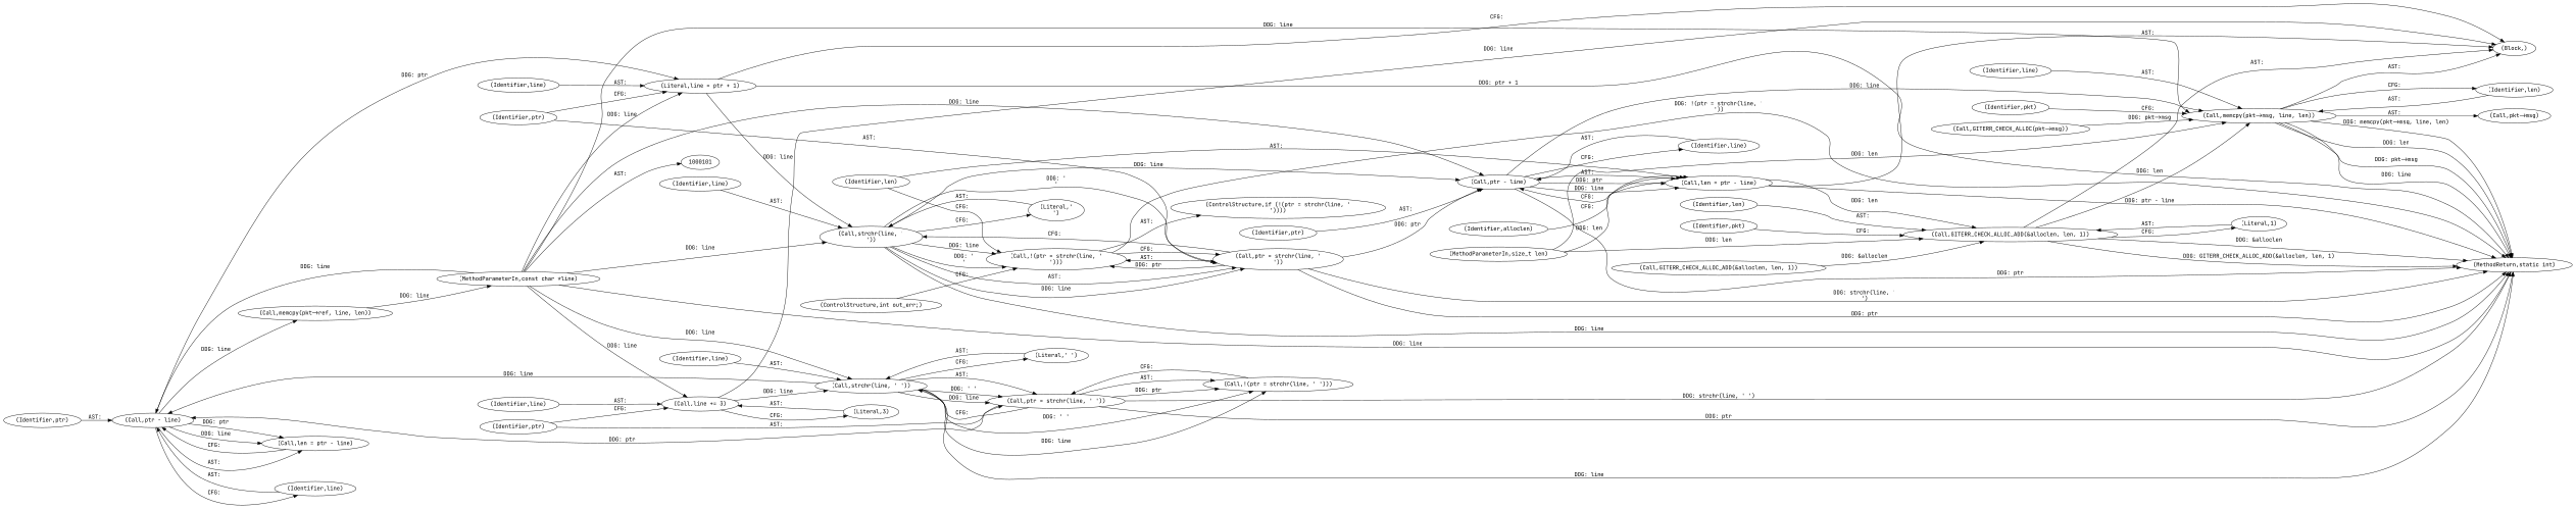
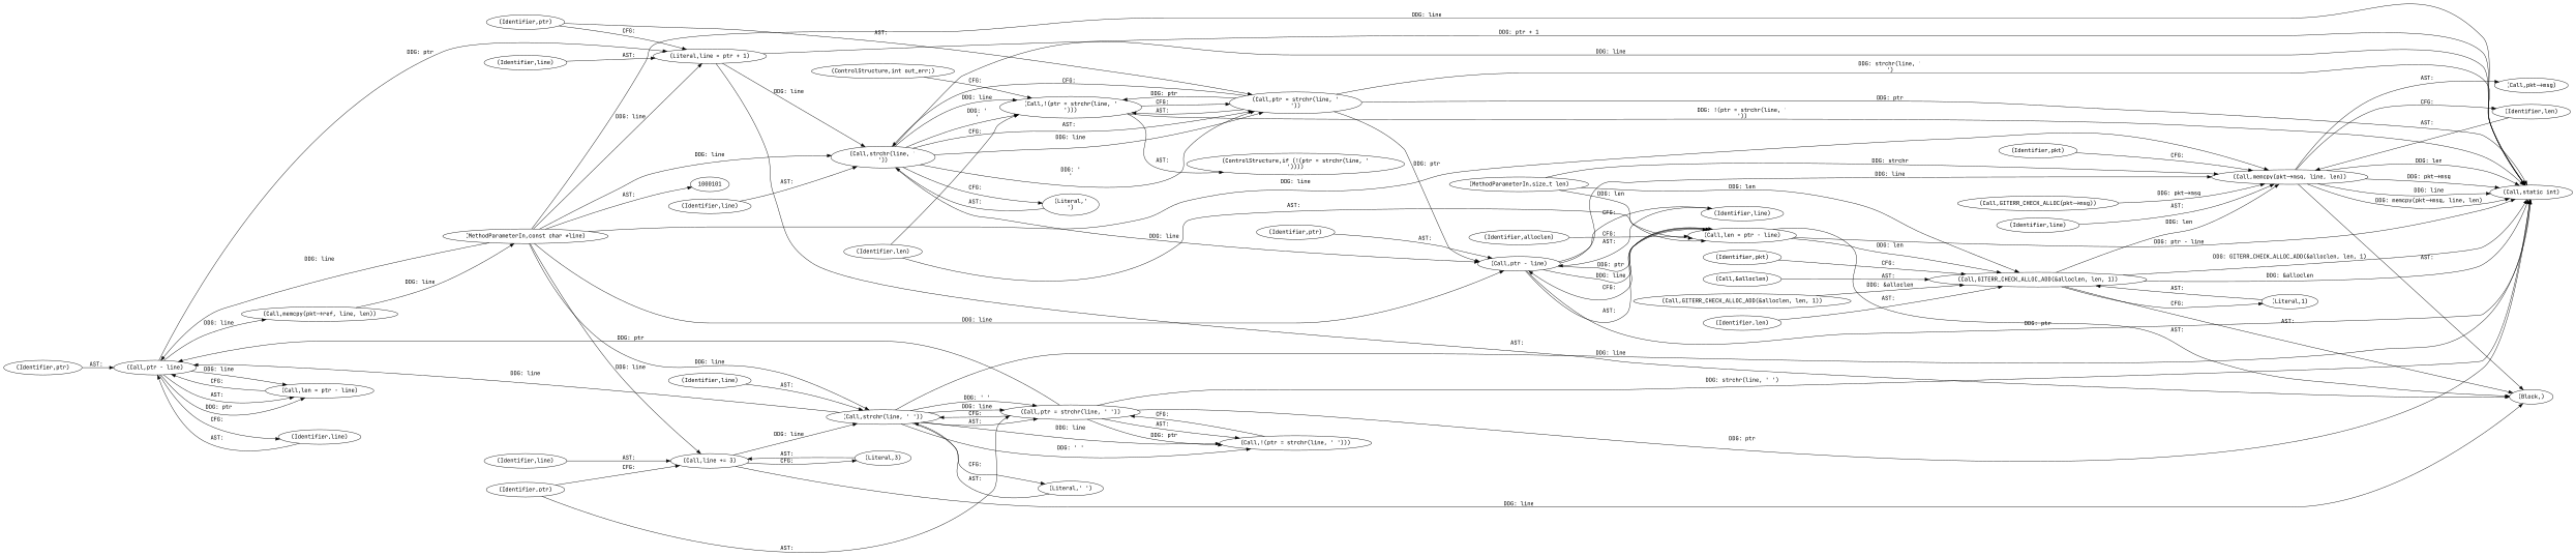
  digraph {
    fontname="JetBrains Mono"
    rankdir=LR
    node [fontname="JetBrains Mono"]
    edge [fontname="JetBrains Mono"]
    n1 [label="(Call,strchr(line, '\n'))"]
    n2 [label="(Call,!(ptr = strchr(line, '\n')))"]
    n3 [label="(Call,ptr = strchr(line, '\n'))"]
    n4 [label="(Call,ptr - line)"]
-   n5 [label="(MethodReturn,static int)"]
+   n5 [label="(Call,static int)"]
    n6 [label="(Literal,'\n')"]
    n7 [label="(ControlStructure,if (!(ptr = strchr(line, '\n'))))"]
    n8 [label="(Call,memcpy(pkt->msg, line, len))"]
    n9 [label="(Call,len = ptr - line)"]
    n10 [label="(Identifier,line)"]
    n11 [label="(Literal,line = ptr + 1)"]
    n12 [label="(Block,)"]
    n13 [label="(Call,ptr - line)"]
    n14 [label="(Call,memcpy(pkt->ref, line, len))"]
    n15 [label="(Call,len = ptr - line)"]
    n16 [label="(Identifier,line)"]
    n17 [label="(MethodParameterIn,const char *line)"]
    n18 [label="(Call,ptr = strchr(line, ' '))"]
    n19 [label="(Call,strchr(line, ' '))"]
    n20 [label="(Call,!(ptr = strchr(line, ' ')))"]
    n21 [label="(Literal,' ')"]
    n22 [label="(Call,line += 3)"]
    n23 [label="(Literal,3)"]
    1000101
    n25 [label="(Identifier,len)"]
    n26 [label="(Call,pkt->msg)"]
    n27 [label="(Call,GITERR_CHECK_ALLOC_ADD(&alloclen, len, 1))"]
    n28 [label="(Literal,1)"]
    n29 [label="(Identifier,pkt)"]
    n30 [label="(MethodParameterIn,size_t len)"]
    n31 [label="(Call,GITERR_CHECK_ALLOC(pkt->msg))"]
    n32 [label="(Identifier,len)"]
    n33 [label="(Identifier,line)"]
    n34 [label="(Identifier,line)"]
    n35 [label="(Identifier,ptr)"]
    n36 [label="(Call,GITERR_CHECK_ALLOC_ADD(&alloclen, len, 1))"]
    n37 [label="(Identifier,ptr)"]
    n38 [label="(Identifier,alloclen)"]
    n39 [label="(ControlStructure,int out_err;)"]
    n40 [label="(Identifier,ptr)"]
    n41 [label="(Identifier,len)"]
    n42 [label="(Identifier,pkt)"]
    n43 [label="(Identifier,line)"]
+   n44 [label="(Call,&alloclen)"]
    n45 [label="(Identifier,line)"]
    n46 [label="(Identifier,line)"]
    n47 [label="(Identifier,ptr)"]
    n1 -> n2 [label="DDG: line"]
    n1 -> n2 [label="DDG: '\n'"]
    n1 -> n3 [label="AST: "]
    n1 -> n3 [label="DDG: line"]
    n1 -> n3 [label="DDG: '\n'"]
    n1 -> n4 [label="DDG: line"]
    n1 -> n5 [label="DDG: line"]
    n1 -> n6 [label="CFG: "]
    n2 -> n3 [label="CFG: "]
    n2 -> n5 [label="DDG: !(ptr = strchr(line, '\n'))"]
    n2 -> n7 [label="AST: "]
    n3 -> n1 [label="CFG: "]
    n3 -> n2 [label="AST: "]
    n3 -> n2 [label="DDG: ptr"]
    n3 -> n4 [label="DDG: ptr"]
    n3 -> n5 [label="DDG: ptr"]
    n3 -> n5 [label="DDG: strchr(line, '\n')"]
    n4 -> n5 [label="DDG: ptr"]
    n4 -> n8 [label="DDG: line"]
    n4 -> n9 [label="AST: "]
    n4 -> n9 [label="DDG: ptr"]
    n4 -> n9 [label="DDG: line"]
    n4 -> n10 [label="CFG: "]
    n6 -> n1 [label="AST: "]
    n8 -> n5 [label="DDG: len"]
    n8 -> n5 [label="DDG: pkt->msg"]
    n8 -> n5 [label="DDG: line"]
    n8 -> n5 [label="DDG: memcpy(pkt->msg, line, len)"]
    n8 -> n12 [label="AST: "]
    n8 -> n25 [label="CFG: "]
    n8 -> n26 [label="AST: "]
    n9 -> n4 [label="CFG: "]
    n9 -> n5 [label="DDG: ptr - line"]
    n9 -> n12 [label="AST: "]
    n9 -> n27 [label="DDG: len"]
    n10 -> n4 [label="AST: "]
    n11 -> n1 [label="DDG: line"]
    n11 -> n5 [label="DDG: ptr + 1"]
-   n11 -> n12 [label="CFG: "]
+   n11 -> n12 [label="AST: "]
    n13 -> n11 [label="DDG: ptr"]
    n13 -> n14 [label="DDG: line"]
    n13 -> n15 [label="AST: "]
    n13 -> n15 [label="DDG: ptr"]
    n13 -> n15 [label="DDG: line"]
    n13 -> n16 [label="CFG: "]
    n14 -> n17 [label="DDG: line"]
    n15 -> n13 [label="CFG: "]
    n16 -> n13 [label="AST: "]
    n17 -> n1 [label="DDG: line"]
    n17 -> n4 [label="DDG: line"]
    n17 -> n5 [label="DDG: line"]
    n17 -> n8 [label="DDG: line"]
    n17 -> n11 [label="DDG: line"]
    n17 -> n13 [label="DDG: line"]
    n17 -> n19 [label="DDG: line"]
    n17 -> n22 [label="DDG: line"]
    n17 -> 1000101 [label="AST: "]
    n18 -> n5 [label="DDG: strchr(line, ' ')"]
    n18 -> n5 [label="DDG: ptr"]
    n18 -> n13 [label="DDG: ptr"]
    n18 -> n19 [label="CFG: "]
    n18 -> n20 [label="AST: "]
    n18 -> n20 [label="DDG: ptr"]
    n19 -> n5 [label="DDG: line"]
    n19 -> n13 [label="DDG: line"]
    n19 -> n18 [label="AST: "]
    n19 -> n18 [label="DDG: line"]
    n19 -> n18 [label="DDG: ' '"]
    n19 -> n20 [label="DDG: line"]
    n19 -> n20 [label="DDG: ' '"]
    n19 -> n21 [label="CFG: "]
    n20 -> n18 [label="CFG: "]
    n21 -> n19 [label="AST: "]
    n22 -> n12 [label="DDG: line"]
    n22 -> n19 [label="DDG: line"]
    n22 -> n23 [label="CFG: "]
    n23 -> n22 [label="AST: "]
    n25 -> n8 [label="AST: "]
    n27 -> n5 [label="DDG: &alloclen"]
    n27 -> n5 [label="DDG: GITERR_CHECK_ALLOC_ADD(&alloclen, len, 1)"]
    n27 -> n8 [label="DDG: len"]
    n27 -> n12 [label="AST: "]
    n27 -> n28 [label="CFG: "]
    n28 -> n27 [label="AST: "]
    n29 -> n8 [label="CFG: "]
-   n30 -> n8 [label="DDG: len"]
+   n30 -> n8 [label="DDG: strchr"]
    n30 -> n9 [label="DDG: len"]
    n30 -> n27 [label="DDG: len"]
    n31 -> n8 [label="DDG: pkt->msg"]
    n32 -> n2 [label="CFG: "]
    n32 -> n9 [label="AST: "]
    n33 -> n19 [label="AST: "]
    n34 -> n1 [label="AST: "]
    n35 -> n3 [label="AST: "]
    n35 -> n11 [label="CFG: "]
    n36 -> n27 [label="DDG: &alloclen"]
    n37 -> n18 [label="AST: "]
    n37 -> n22 [label="CFG: "]
    n38 -> n9 [label="CFG: "]
    n39 -> n2 [label="CFG: "]
    n40 -> n4 [label="AST: "]
    n41 -> n27 [label="AST: "]
    n42 -> n27 [label="CFG: "]
    n43 -> n22 [label="AST: "]
+   n44 -> n27 [label="AST: "]
    n45 -> n11 [label="AST: "]
    n46 -> n8 [label="AST: "]
    n47 -> n13 [label="AST: "]
  }
